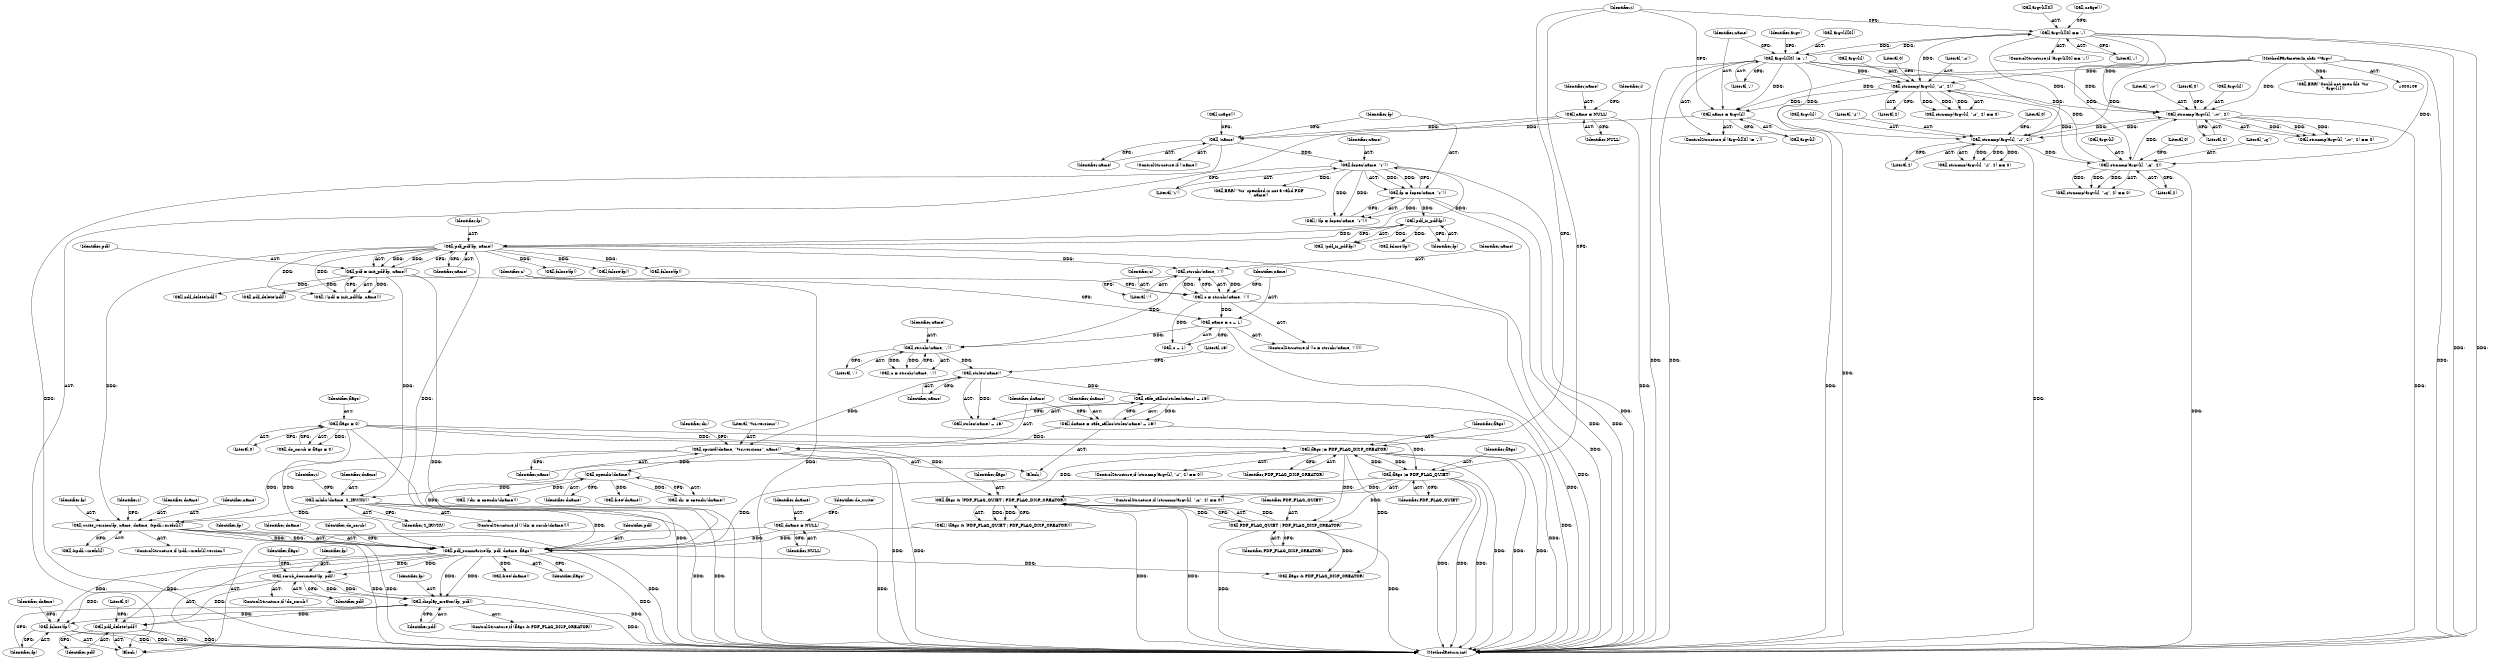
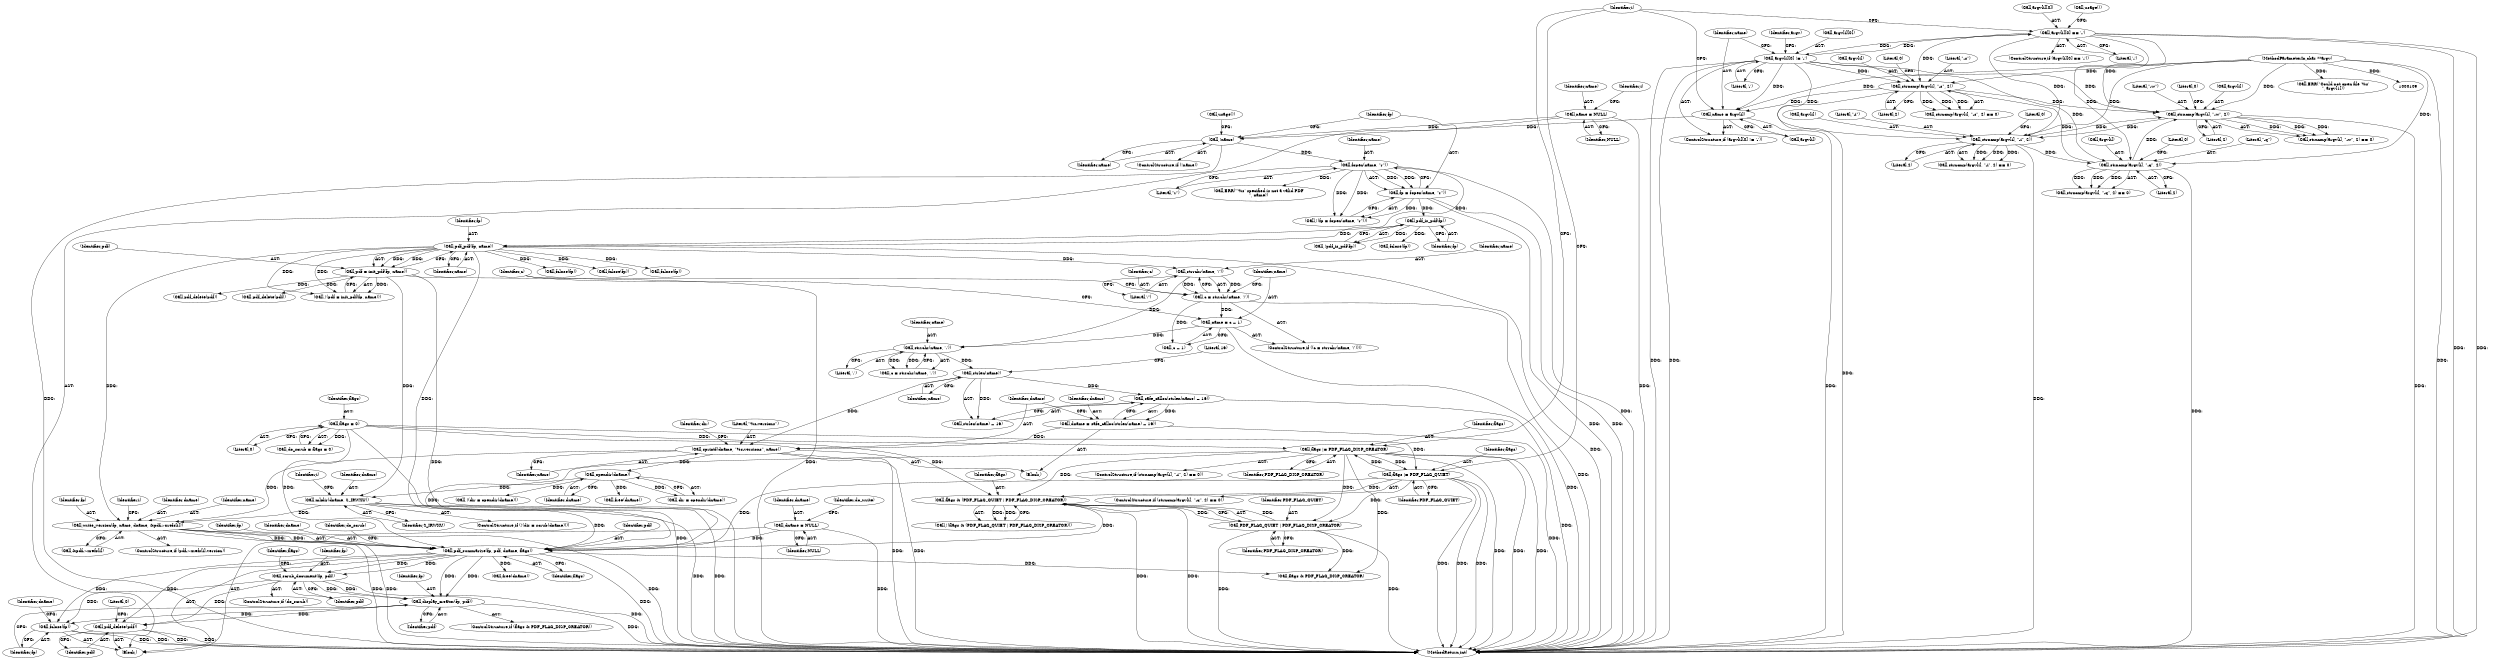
  digraph {
    n1 [label="(Call,display_creator(fp, pdf))"]
    n2 [label="(Call,fclose(fp))"]
    n3 [label="(Call,pdf_delete(pdf))"]
    n4 [label="(MethodReturn,int)"]
    n5 [label="(Identifier,pdf)"]
    n6 [label="(ControlStructure,if (flags & PDF_FLAG_DISP_CREATOR))"]
    n7 [label="(Block,)"]
    n8 [label="(Identifier,fp)"]
    n9 [label="(Identifier,pdf)"]
    n10 [label="(Call,pdf_summarize(fp, pdf, dname, flags))"]
    n11 [label="(Call,scrub_document(fp, pdf))"]
    n12 [label="(Call,flags & PDF_FLAG_DISP_CREATOR)"]
    n13 [label="(Identifier,flags)"]
    n14 [label="(Call,free(dname))"]
    n15 [label="(Identifier,pdf)"]
    n16 [label="(ControlStructure,if (do_scrub))"]
    n17 [label="(Call,write_version(fp, name, dname, &pdf->xrefs[i]))"]
    n18 [label="(Call,&pdf->xrefs[i])"]
    n19 [label="(ControlStructure,if (pdf->xrefs[i].version))"]
    n20 [label="(Call,pdf_pdf(fp, name))"]
    n21 [label="(Call,strrchr(name, '/'))"]
    n22 [label="(Call,pdf = init_pdf(fp, name))"]
    n23 [label="(Call,!(pdf = init_pdf(fp, name)))"]
    n24 [label="(Identifier,name)"]
    n25 [label="(Call,fclose(fp))"]
    n26 [label="(Call,fclose(fp))"]
    n27 [label="(Call,fclose(fp))"]
    n28 [label="(Call,strrchr(name, '.'))"]
    n29 [label="(Call,c = strrchr(name, '/'))"]
    n30 [label="(Literal,'/')"]
    n31 [label="(Call,mkdir(dname, S_IRWXU))"]
    n32 [label="(Call,pdf_delete(pdf))"]
    n33 [label="(Call,pdf_delete(pdf))"]
    n34 [label="(Call,pdf_is_pdf(fp))"]
    n35 [label="(Identifier,fp)"]
    n36 [label="(Call,!pdf_is_pdf(fp))"]
    n37 [label="(Call,fclose(fp))"]
    n38 [label="(Call,fp = fopen(name, \"r\"))"]
    n39 [label="(Call,fopen(name, \"r\"))"]
    n40 [label="(Call,!(fp = fopen(name, \"r\")))"]
    n41 [label="(Literal,\"r\")"]
    n42 [label="(Call,ERR(\"'%s' specified is not a valid PDF\n\", name))"]
    n43 [label="(Call,!name)"]
    n44 [label="(Identifier,name)"]
    n45 [label="(ControlStructure,if (!name))"]
    n46 [label="(Call,name = argv[i])"]
    n47 [label="(ControlStructure,if (argv[i][0] != '-'))"]
    n48 [label="(Call,argv[i])"]
    n49 [label="(Call,strncmp(argv[i], \"-s\", 2))"]
    n50 [label="(Call,strncmp(argv[i], \"-w\", 2))"]
    n51 [label="(Call,strncmp(argv[i], \"-s\", 2) == 0)"]
    n52 [label="(Literal,2)"]
    n53 [label="(Call,strncmp(argv[i], \"-i\", 2))"]
    n54 [label="(Literal,2)"]
    n55 [label="(Call,strncmp(argv[i], \"-w\", 2) == 0)"]
    n56 [label="(Call,strncmp(argv[i], \"-q\", 2))"]
    n57 [label="(Literal,2)"]
    n58 [label="(Call,strncmp(argv[i], \"-q\", 2) == 0)"]
    n59 [label="(Call,argv[i][0] == '-')"]
    n60 [label="(Call,argv[i][0] != '-')"]
    n61 [label="(ControlStructure,if (argv[i][0] == '-'))"]
    n62 [label="(Literal,'-')"]
    n63 [label="(Literal,'-')"]
    n64 [label="(Literal,2)"]
    n65 [label="(Call,strncmp(argv[i], \"-i\", 2) == 0)"]
    n66 [label="(MethodParameterIn,char **argv)"]
    n67 [label="(Call,ERR(\"Could not open file '%s'\n\", argv[1]))"]
    1000109
    n69 [label="(Call,name = NULL)"]
    n70 [label="(Identifier,NULL)"]
    n71 [label="(Call,sprintf(dname, \"%s-versions\", name))"]
    n72 [label="(Call,opendir(dname))"]
    n73 [label="(Block,)"]
    n74 [label="(Identifier,name)"]
    n75 [label="(Call,free(dname))"]
    n76 [label="(Call,dir = opendir(dname))"]
    n77 [label="(Call,!(dir = opendir(dname)))"]
    n78 [label="(Identifier,dname)"]
    n79 [label="(Call,dname = safe_calloc(strlen(name) + 16))"]
    n80 [label="(Call,safe_calloc(strlen(name) + 16))"]
    n81 [label="(Call,strlen(name) + 16)"]
    n82 [label="(Call,strlen(name))"]
    n83 [label="(Identifier,name)"]
    n84 [label="(Call,c = strrchr(name, '.'))"]
    n85 [label="(Literal,'.')"]
    n86 [label="(Call,name = c + 1)"]
    n87 [label="(Call,c + 1)"]
    n88 [label="(ControlStructure,if ((c = strrchr(name, '/'))))"]
    n89 [label="(ControlStructure,if (!(dir = scrub(dname))))"]
    n90 [label="(Identifier,S_IRWXU)"]
    n91 [label="(Call,dname = NULL)"]
    n92 [label="(Identifier,NULL)"]
    n93 [label="(Call,flags |= PDF_FLAG_DISP_CREATOR)"]
    n94 [label="(Call,flags |= PDF_FLAG_QUIET)"]
    n95 [label="(Call,flags & (PDF_FLAG_QUIET | PDF_FLAG_DISP_CREATOR))"]
    n96 [label="(Call,PDF_FLAG_QUIET | PDF_FLAG_DISP_CREATOR)"]
    n97 [label="(ControlStructure,if (strncmp(argv[i], \"-i\", 2) == 0))"]
    n98 [label="(Identifier,PDF_FLAG_DISP_CREATOR)"]
    n99 [label="(Identifier,PDF_FLAG_QUIET)"]
    n100 [label="(ControlStructure,if (strncmp(argv[i], \"-q\", 2) == 0))"]
    n101 [label="(Call,!(flags & (PDF_FLAG_QUIET | PDF_FLAG_DISP_CREATOR)))"]
    n102 [label="(Identifier,PDF_FLAG_DISP_CREATOR)"]
    n103 [label="(Call,flags = 0)"]
    n104 [label="(Literal,0)"]
    n105 [label="(Call,do_scrub = flags = 0)"]
    n106 [label="(Identifier,argv)"]
    n107 [label="(Call,argv[i][0])"]
    n108 [label="(Identifier,name)"]
    n109 [label="(Literal,\"-i\")"]
    n110 [label="(Identifier,fp)"]
    n111 [label="(Identifier,flags)"]
    n112 [label="(Call,argv[i][0])"]
    n113 [label="(Literal,\"-s\")"]
    n114 [label="(Literal,0)"]
    n115 [label="(Identifier,fp)"]
    n116 [label="(Identifier,do_write)"]
    n117 [label="(Identifier,dname)"]
    n118 [label="(Call,argv[i])"]
    n119 [label="(Call,argv[i])"]
    n120 [label="(Identifier,i)"]
    n121 [label="(Identifier,pdf)"]
    n122 [label="(Identifier,flags)"]
    n123 [label="(Call,argv[i])"]
    n124 [label="(Identifier,fp)"]
    n125 [label="(Identifier,c)"]
    n126 [label="(Identifier,pdf)"]
    n127 [label="(Literal,\"-w\")"]
    n128 [label="(Identifier,i)"]
    n129 [label="(Identifier,dname)"]
    n130 [label="(Identifier,flags)"]
    n131 [label="(Identifier,name)"]
    n132 [label="(Identifier,name)"]
    n133 [label="(Literal,0)"]
    n134 [label="(Identifier,dname)"]
    n135 [label="(Identifier,i)"]
    n136 [label="(Identifier,flags)"]
    n137 [label="(Literal,0)"]
    n138 [label="(Identifier,name)"]
    n139 [label="(Identifier,name)"]
    n140 [label="(Identifier,dname)"]
    n141 [label="(Identifier,name)"]
    n142 [label="(Literal,\"-q\")"]
    n143 [label="(Call,usage())"]
    n144 [label="(Literal,0)"]
    n145 [label="(Identifier,fp)"]
    n146 [label="(Identifier,do_scrub)"]
    n147 [label="(Identifier,c)"]
    n148 [label="(Identifier,fp)"]
    n149 [label="(Call,usage())"]
    n150 [label="(Identifier,dname)"]
    n151 [label="(Literal,16)"]
    n152 [label="(Identifier,flags)"]
    n153 [label="(Identifier,i)"]
    n154 [label="(Identifier,dir)"]
    n155 [label="(Identifier,PDF_FLAG_QUIET)"]
    n156 [label="(Identifier,name)"]
    n157 [label="(Identifier,dname)"]
    n158 [label="(Literal,0)"]
    n159 [label="(Identifier,dname)"]
    n160 [label="(Literal,\"%s-versions\")"]
    n161 [label="(Identifier,fp)"]
    n162 [label="(Call,argv[i])"]
    n1 -> n2 [label="DDG: "]
    n1 -> n3 [label="DDG: "]
    n1 -> n4 [label="DDG: "]
    n1 -> n5 [label="CFG: "]
    n1 -> n6 [label="AST: "]
    n2 -> n4 [label="DDG: "]
    n2 -> n4 [label="DDG: "]
    n2 -> n7 [label="AST: "]
    n2 -> n8 [label="CFG: "]
    n3 -> n4 [label="DDG: "]
    n3 -> n4 [label="DDG: "]
    n3 -> n7 [label="AST: "]
    n3 -> n9 [label="CFG: "]
    n5 -> n1 [label="AST: "]
    n8 -> n1 [label="CFG: "]
    n8 -> n2 [label="AST: "]
    n9 -> n3 [label="AST: "]
    n10 -> n1 [label="DDG: "]
    n10 -> n1 [label="DDG: "]
    n10 -> n2 [label="DDG: "]
    n10 -> n3 [label="DDG: "]
    n10 -> n4 [label="DDG: "]
    n10 -> n7 [label="AST: "]
    n10 -> n11 [label="DDG: "]
    n10 -> n11 [label="DDG: "]
    n10 -> n12 [label="DDG: "]
    n10 -> n13 [label="CFG: "]
    n10 -> n14 [label="DDG: "]
    n11 -> n1 [label="DDG: "]
    n11 -> n1 [label="DDG: "]
    n11 -> n2 [label="DDG: "]
    n11 -> n3 [label="DDG: "]
    n11 -> n4 [label="DDG: "]
    n11 -> n15 [label="CFG: "]
    n11 -> n16 [label="AST: "]
    n13 -> n10 [label="AST: "]
    n15 -> n11 [label="AST: "]
    n17 -> n4 [label="DDG: "]
    n17 -> n4 [label="DDG: "]
    n17 -> n4 [label="DDG: "]
    n17 -> n10 [label="DDG: "]
    n17 -> n10 [label="DDG: "]
    n17 -> n18 [label="CFG: "]
    n17 -> n19 [label="AST: "]
    n18 -> n17 [label="AST: "]
    n20 -> n4 [label="DDG: "]
    n20 -> n10 [label="DDG: "]
    n20 -> n17 [label="DDG: "]
    n20 -> n21 [label="DDG: "]
    n20 -> n22 [label="AST: "]
    n20 -> n22 [label="DDG: "]
    n20 -> n22 [label="DDG: "]
    n20 -> n23 [label="DDG: "]
    n20 -> n23 [label="DDG: "]
    n20 -> n24 [label="CFG: "]
    n20 -> n25 [label="DDG: "]
    n20 -> n26 [label="DDG: "]
    n20 -> n27 [label="DDG: "]
    n21 -> n28 [label="DDG: "]
    n21 -> n29 [label="AST: "]
    n21 -> n29 [label="DDG: "]
    n21 -> n29 [label="DDG: "]
    n21 -> n30 [label="CFG: "]
    n22 -> n4 [label="DDG: "]
    n22 -> n4 [label="DDG: "]
    n22 -> n20 [label="CFG: "]
    n22 -> n23 [label="AST: "]
    n22 -> n23 [label="DDG: "]
    n22 -> n31 [label="DDG: "]
    n22 -> n32 [label="DDG: "]
    n22 -> n33 [label="DDG: "]
    n23 -> n22 [label="CFG: "]
    n24 -> n20 [label="AST: "]
    n28 -> n82 [label="DDG: "]
    n28 -> n84 [label="AST: "]
    n28 -> n84 [label="DDG: "]
    n28 -> n84 [label="DDG: "]
    n28 -> n85 [label="CFG: "]
    n29 -> n4 [label="DDG: "]
    n29 -> n21 [label="CFG: "]
    n29 -> n86 [label="DDG: "]
    n29 -> n87 [label="DDG: "]
    n29 -> n88 [label="AST: "]
    n30 -> n21 [label="AST: "]
    n31 -> n4 [label="DDG: "]
    n31 -> n4 [label="DDG: "]
    n31 -> n10 [label="DDG: "]
    n31 -> n17 [label="DDG: "]
    n31 -> n89 [label="AST: "]
    n31 -> n90 [label="CFG: "]
    n34 -> n20 [label="DDG: "]
    n34 -> n35 [label="CFG: "]
    n34 -> n36 [label="AST: "]
    n34 -> n36 [label="DDG: "]
    n34 -> n37 [label="DDG: "]
    n35 -> n34 [label="AST: "]
    n36 -> n34 [label="CFG: "]
    n38 -> n4 [label="DDG: "]
    n38 -> n4 [label="DDG: "]
    n38 -> n34 [label="DDG: "]
    n38 -> n39 [label="CFG: "]
    n38 -> n40 [label="AST: "]
    n38 -> n40 [label="DDG: "]
    n39 -> n4 [label="DDG: "]
    n39 -> n20 [label="DDG: "]
    n39 -> n38 [label="AST: "]
    n39 -> n38 [label="DDG: "]
    n39 -> n38 [label="DDG: "]
    n39 -> n40 [label="DDG: "]
    n39 -> n40 [label="DDG: "]
    n39 -> n41 [label="CFG: "]
    n39 -> n42 [label="DDG: "]
    n40 -> n38 [label="CFG: "]
    n41 -> n39 [label="AST: "]
    n43 -> n4 [label="DDG: "]
    n43 -> n39 [label="DDG: "]
    n43 -> n44 [label="CFG: "]
    n43 -> n45 [label="AST: "]
    n44 -> n43 [label="AST: "]
    n46 -> n4 [label="DDG: "]
    n46 -> n43 [label="DDG: "]
    n46 -> n47 [label="AST: "]
    n46 -> n48 [label="CFG: "]
    n48 -> n46 [label="AST: "]
    n49 -> n4 [label="DDG: "]
    n49 -> n46 [label="DDG: "]
    n49 -> n50 [label="DDG: "]
    n49 -> n51 [label="AST: "]
    n49 -> n51 [label="DDG: "]
    n49 -> n51 [label="DDG: "]
    n49 -> n51 [label="DDG: "]
    n49 -> n52 [label="CFG: "]
    n50 -> n4 [label="DDG: "]
    n50 -> n53 [label="DDG: "]
    n50 -> n54 [label="CFG: "]
    n50 -> n55 [label="AST: "]
    n50 -> n55 [label="DDG: "]
    n50 -> n55 [label="DDG: "]
    n50 -> n55 [label="DDG: "]
    n52 -> n49 [label="AST: "]
    n53 -> n4 [label="DDG: "]
    n53 -> n50 [label="DDG: "]
    n53 -> n56 [label="DDG: "]
    n53 -> n64 [label="CFG: "]
    n53 -> n65 [label="AST: "]
    n53 -> n65 [label="DDG: "]
    n53 -> n65 [label="DDG: "]
    n53 -> n65 [label="DDG: "]
    n54 -> n50 [label="AST: "]
    n56 -> n4 [label="DDG: "]
    n56 -> n49 [label="DDG: "]
    n56 -> n50 [label="DDG: "]
    n56 -> n57 [label="CFG: "]
    n56 -> n58 [label="AST: "]
    n56 -> n58 [label="DDG: "]
    n56 -> n58 [label="DDG: "]
    n56 -> n58 [label="DDG: "]
    n57 -> n56 [label="AST: "]
    n59 -> n4 [label="DDG: "]
    n59 -> n4 [label="DDG: "]
    n59 -> n49 [label="DDG: "]
    n59 -> n50 [label="DDG: "]
    n59 -> n53 [label="DDG: "]
    n59 -> n56 [label="DDG: "]
    n59 -> n60 [label="DDG: "]
    n59 -> n61 [label="AST: "]
    n59 -> n62 [label="CFG: "]
    n60 -> n4 [label="DDG: "]
    n60 -> n4 [label="DDG: "]
    n60 -> n46 [label="DDG: "]
    n60 -> n47 [label="AST: "]
    n60 -> n49 [label="DDG: "]
    n60 -> n50 [label="DDG: "]
    n60 -> n53 [label="DDG: "]
    n60 -> n56 [label="DDG: "]
    n60 -> n59 [label="DDG: "]
    n60 -> n63 [label="CFG: "]
    n62 -> n59 [label="AST: "]
    n63 -> n60 [label="AST: "]
    n64 -> n53 [label="AST: "]
    n66 -> n4 [label="DDG: "]
    n66 -> n46 [label="DDG: "]
    n66 -> n49 [label="DDG: "]
    n66 -> n50 [label="DDG: "]
    n66 -> n53 [label="DDG: "]
    n66 -> n56 [label="DDG: "]
    n66 -> n67 [label="DDG: "]
-   n66 -> 1000109 [label="AST: "]
+   n66 -> 1000109 [label="DDG: "]
    n69 -> n4 [label="DDG: "]
    n69 -> n7 [label="AST: "]
    n69 -> n43 [label="DDG: "]
    n69 -> n70 [label="CFG: "]
    n70 -> n69 [label="AST: "]
    n71 -> n4 [label="DDG: "]
    n71 -> n4 [label="DDG: "]
    n71 -> n17 [label="DDG: "]
    n71 -> n72 [label="DDG: "]
    n71 -> n73 [label="AST: "]
    n71 -> n74 [label="CFG: "]
    n72 -> n31 [label="DDG: "]
    n72 -> n75 [label="DDG: "]
    n72 -> n76 [label="AST: "]
    n72 -> n76 [label="DDG: "]
    n72 -> n77 [label="DDG: "]
    n72 -> n78 [label="CFG: "]
    n74 -> n71 [label="AST: "]
    n76 -> n72 [label="CFG: "]
    n78 -> n72 [label="AST: "]
    n79 -> n4 [label="DDG: "]
    n79 -> n71 [label="DDG: "]
    n79 -> n73 [label="AST: "]
    n79 -> n80 [label="CFG: "]
    n80 -> n4 [label="DDG: "]
    n80 -> n79 [label="AST: "]
    n80 -> n79 [label="DDG: "]
    n80 -> n81 [label="CFG: "]
    n81 -> n80 [label="AST: "]
    n82 -> n71 [label="DDG: "]
    n82 -> n80 [label="DDG: "]
    n82 -> n81 [label="AST: "]
    n82 -> n81 [label="DDG: "]
    n82 -> n83 [label="CFG: "]
    n83 -> n82 [label="AST: "]
    n84 -> n28 [label="CFG: "]
    n85 -> n28 [label="AST: "]
    n86 -> n4 [label="DDG: "]
    n86 -> n28 [label="DDG: "]
    n86 -> n87 [label="CFG: "]
    n86 -> n88 [label="AST: "]
    n87 -> n86 [label="AST: "]
    n90 -> n31 [label="AST: "]
    n91 -> n4 [label="DDG: "]
    n91 -> n7 [label="AST: "]
    n91 -> n10 [label="DDG: "]
    n91 -> n92 [label="CFG: "]
    n92 -> n91 [label="AST: "]
    n93 -> n4 [label="DDG: "]
    n93 -> n4 [label="DDG: "]
    n93 -> n4 [label="DDG: "]
    n93 -> n10 [label="DDG: "]
    n93 -> n12 [label="DDG: "]
    n93 -> n94 [label="DDG: "]
    n93 -> n95 [label="DDG: "]
    n93 -> n96 [label="DDG: "]
    n93 -> n97 [label="AST: "]
    n93 -> n98 [label="CFG: "]
    n94 -> n4 [label="DDG: "]
    n94 -> n4 [label="DDG: "]
    n94 -> n4 [label="DDG: "]
    n94 -> n10 [label="DDG: "]
    n94 -> n93 [label="DDG: "]
    n94 -> n95 [label="DDG: "]
    n94 -> n96 [label="DDG: "]
    n94 -> n99 [label="CFG: "]
    n94 -> n100 [label="AST: "]
    n95 -> n4 [label="DDG: "]
    n95 -> n4 [label="DDG: "]
-   n101 -> n10 [label="DDG: "]
+   n95 -> n10 [label="DDG: "]
    n95 -> n96 [label="CFG: "]
    n95 -> n101 [label="AST: "]
    n95 -> n101 [label="DDG: "]
    n95 -> n101 [label="DDG: "]
    n96 -> n4 [label="DDG: "]
    n96 -> n4 [label="DDG: "]
    n96 -> n12 [label="DDG: "]
    n96 -> n95 [label="AST: "]
    n96 -> n95 [label="DDG: "]
    n96 -> n95 [label="DDG: "]
    n96 -> n102 [label="CFG: "]
    n98 -> n93 [label="AST: "]
    n99 -> n94 [label="AST: "]
    n101 -> n95 [label="CFG: "]
    n102 -> n96 [label="AST: "]
    n103 -> n4 [label="DDG: "]
    n103 -> n10 [label="DDG: "]
    n103 -> n93 [label="DDG: "]
    n103 -> n94 [label="DDG: "]
    n103 -> n95 [label="DDG: "]
    n103 -> n104 [label="CFG: "]
    n103 -> n105 [label="AST: "]
    n103 -> n105 [label="DDG: "]
    n104 -> n103 [label="AST: "]
    n105 -> n103 [label="CFG: "]
    n106 -> n60 [label="CFG: "]
    n107 -> n60 [label="AST: "]
    n108 -> n28 [label="AST: "]
    n109 -> n53 [label="AST: "]
    n110 -> n20 [label="AST: "]
    n111 -> n95 [label="AST: "]
    n112 -> n59 [label="AST: "]
    n113 -> n49 [label="AST: "]
    n114 -> n53 [label="CFG: "]
    n115 -> n1 [label="AST: "]
    n116 -> n91 [label="CFG: "]
    n117 -> n91 [label="AST: "]
    n118 -> n53 [label="AST: "]
    n119 -> n56 [label="AST: "]
    n120 -> n69 [label="CFG: "]
    n121 -> n10 [label="AST: "]
    n122 -> n103 [label="AST: "]
    n123 -> n49 [label="AST: "]
    n124 -> n10 [label="AST: "]
    n125 -> n29 [label="AST: "]
    n126 -> n22 [label="AST: "]
    n127 -> n50 [label="AST: "]
    n128 -> n17 [label="CFG: "]
    n129 -> n17 [label="AST: "]
    n130 -> n93 [label="AST: "]
    n131 -> n21 [label="AST: "]
    n132 -> n17 [label="AST: "]
    n133 -> n56 [label="CFG: "]
    n134 -> n2 [label="CFG: "]
    n135 -> n31 [label="CFG: "]
    n136 -> n11 [label="CFG: "]
    n137 -> n50 [label="CFG: "]
    n138 -> n46 [label="AST: "]
    n138 -> n60 [label="CFG: "]
    n139 -> n29 [label="CFG: "]
    n139 -> n86 [label="AST: "]
    n140 -> n10 [label="AST: "]
    n141 -> n69 [label="AST: "]
    n142 -> n56 [label="AST: "]
    n143 -> n43 [label="CFG: "]
    n144 -> n49 [label="CFG: "]
    n145 -> n17 [label="AST: "]
    n146 -> n10 [label="CFG: "]
    n147 -> n29 [label="CFG: "]
    n147 -> n86 [label="CFG: "]
    n148 -> n38 [label="AST: "]
    n148 -> n43 [label="CFG: "]
    n149 -> n59 [label="CFG: "]
    n150 -> n71 [label="AST: "]
    n150 -> n79 [label="CFG: "]
    n151 -> n82 [label="CFG: "]
    n152 -> n94 [label="AST: "]
    n153 -> n46 [label="CFG: "]
    n153 -> n59 [label="CFG: "]
    n153 -> n93 [label="CFG: "]
    n153 -> n94 [label="CFG: "]
    n154 -> n71 [label="CFG: "]
    n155 -> n96 [label="AST: "]
    n156 -> n39 [label="AST: "]
    n157 -> n31 [label="AST: "]
    n158 -> n3 [label="CFG: "]
    n159 -> n79 [label="AST: "]
    n160 -> n71 [label="AST: "]
    n161 -> n11 [label="AST: "]
    n162 -> n50 [label="AST: "]
  }
